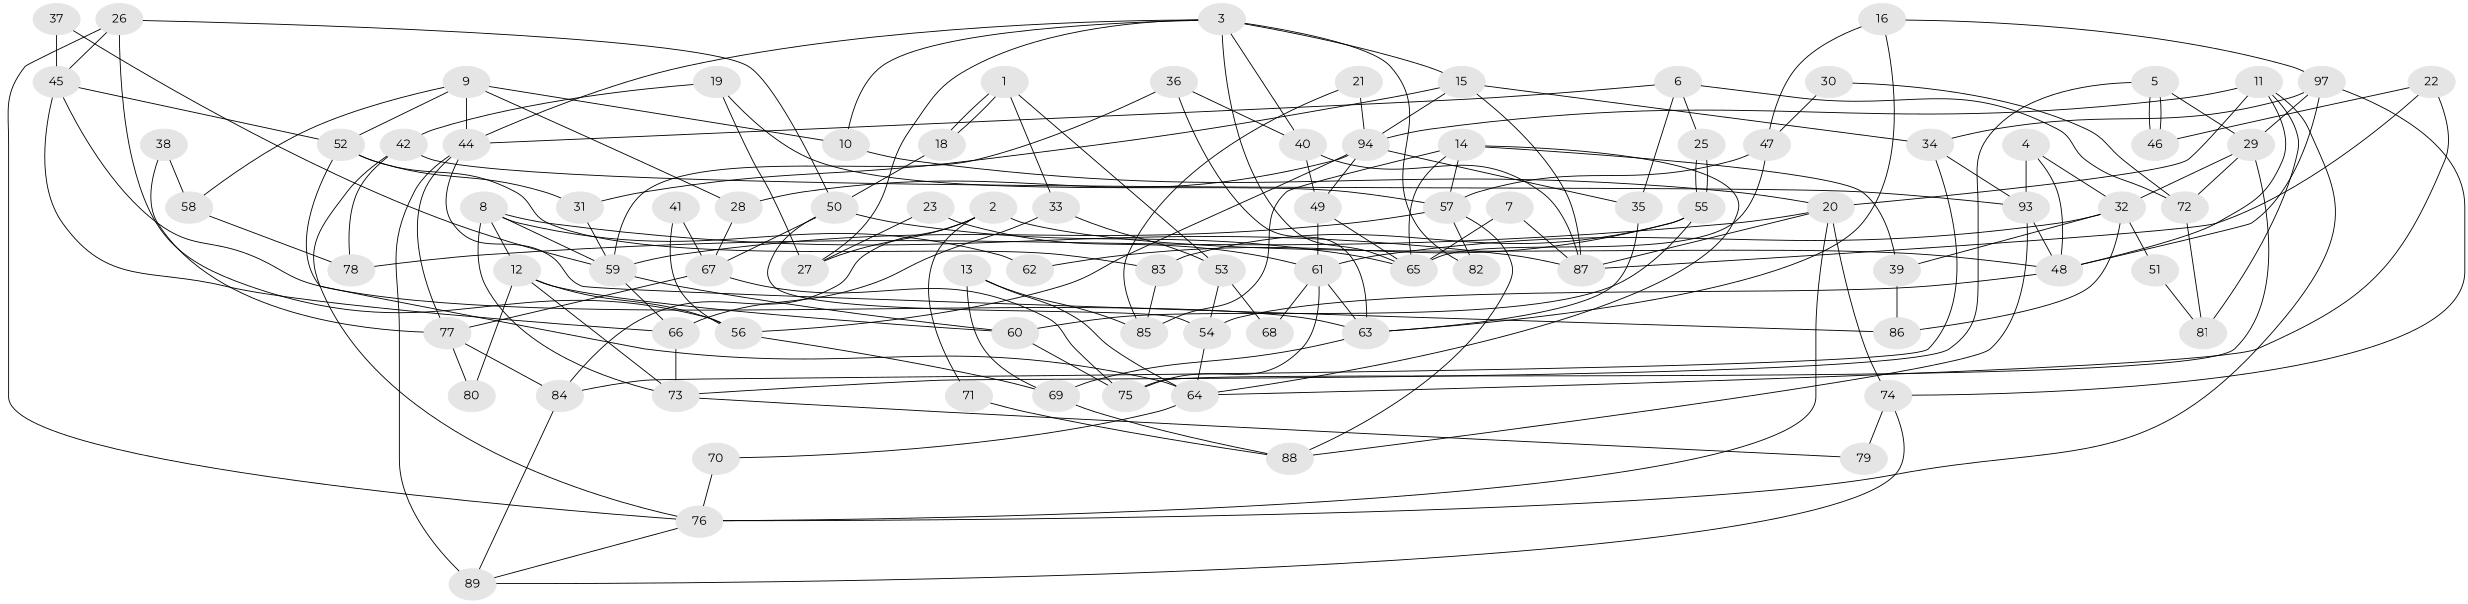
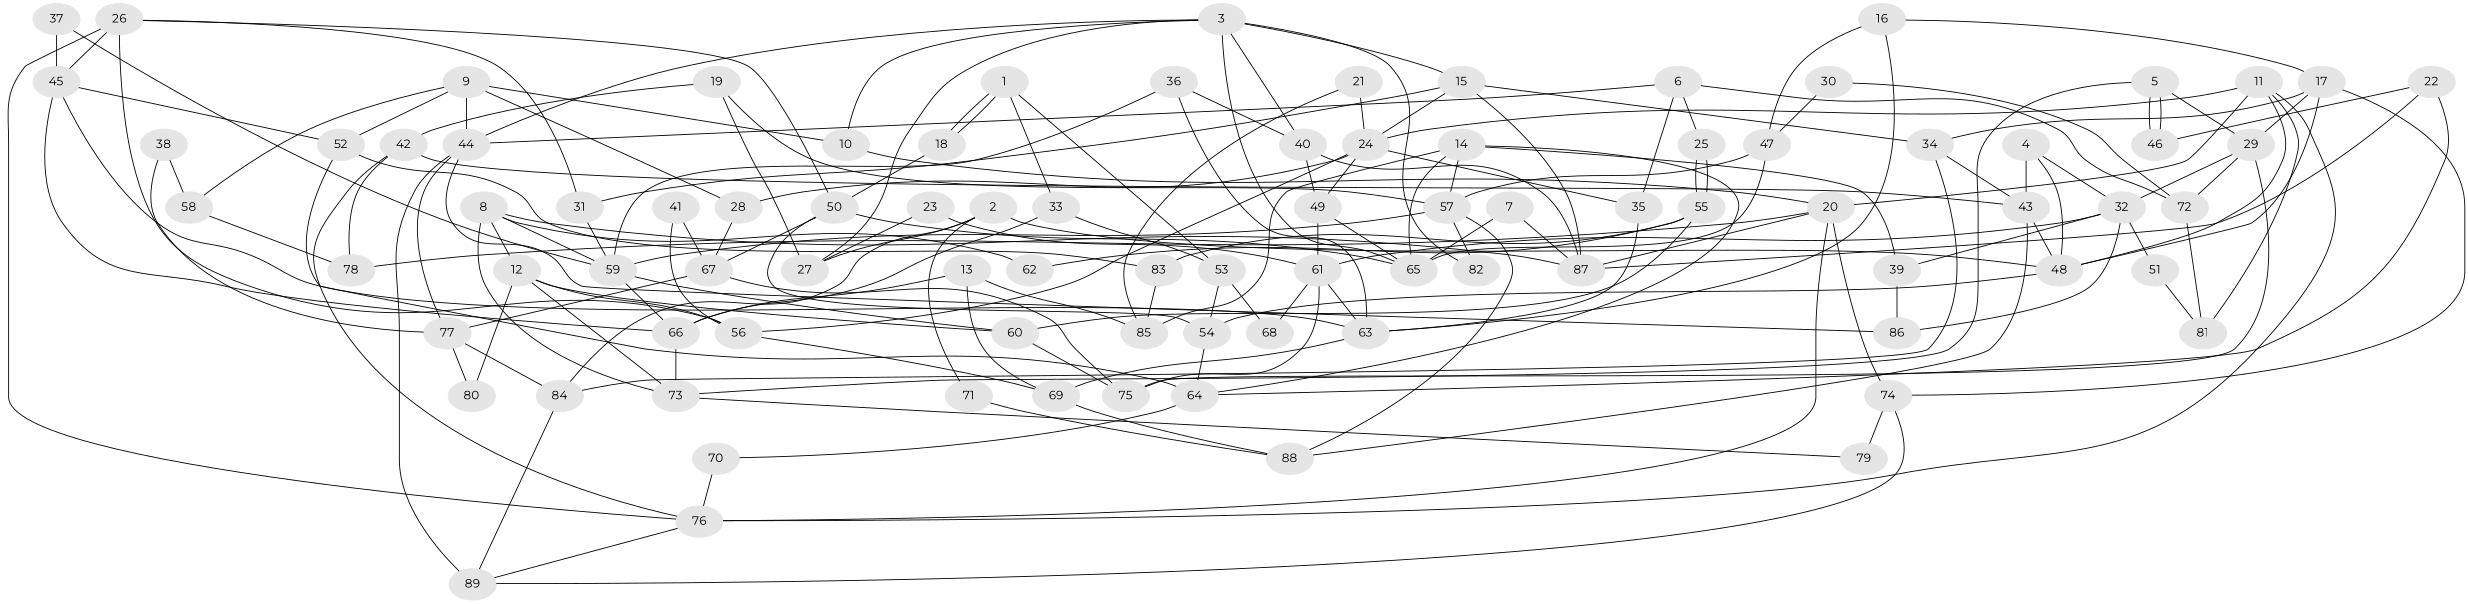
  graph {
    fontname=Montserrat
    node [color=gray90 fontname=Montserrat style=filled]
    edge [fontname=Montserrat]
    1
    18
    33
    53
    50
    66
    54
    68
    2
    27
    48
    71
    84
    88
    89
    3
    10
    15
    40
    44
    65
    82
    20
    87
-   24 [label=94]
+   24
    31
    34
    49
    86
    77
    4
    32
-   43 [label=93]
+   43
    39
    61
    51
    5
    29
    46
    73
    72
    75
    79
    6
    25
    35
    55
    63
    81
    7
    8
    12
    59
    62
    56
    60
    80
    9
    28
    52
    58
    67
    64
    83
    78
    76
    74
    11
    69
    13
    85
    70
    14
    57
    16
-   17 [label=97]
+   17
    47
    19
    42
    21
    22
    23
    26
    45
    30
    36
    37
    38
    41
    1 -- 18
    1 -- 18
    1 -- 33
    1 -- 53
    18 -- 50
    33 -- 53
    33 -- 66
    53 -- 54
    53 -- 68
    50 -- 54
    50 -- 65
    50 -- 67
    66 -- 73
    54 -- 64
    2 -- 27
    2 -- 48
    2 -- 71
    2 -- 84
    48 -- 54
    71 -- 88
    84 -- 89
    3 -- 27
    3 -- 10
    3 -- 15
    3 -- 40
    3 -- 44
    3 -- 65
    3 -- 82
    10 -- 20
    15 -- 87
    15 -- 24
    15 -- 31
    15 -- 34
    40 -- 87
    40 -- 49
    44 -- 89
    44 -- 86
    44 -- 77
    20 -- 87
    20 -- 78
    20 -- 76
    20 -- 74
    24 -- 49
    24 -- 35
    24 -- 56
    24 -- 28
    31 -- 59
    34 -- 84
    34 -- 43
    49 -- 65
    49 -- 61
    77 -- 84
    77 -- 80
    4 -- 48
    4 -- 32
    4 -- 43
    32 -- 86
    32 -- 39
    32 -- 61
    32 -- 51
    43 -- 48
    43 -- 88
    39 -- 86
    61 -- 68
    61 -- 75
    61 -- 63
    51 -- 81
    5 -- 29
    5 -- 46
    5 -- 46
    5 -- 73
    29 -- 32
    29 -- 72
    29 -- 75
    73 -- 79
    72 -- 81
    6 -- 44
    6 -- 72
    6 -- 25
    6 -- 35
    25 -- 55
    25 -- 55
    35 -- 63
    55 -- 62
    55 -- 60
    55 -- 83
    63 -- 69
    7 -- 65
    7 -- 87
    8 -- 87
    8 -- 73
    8 -- 12
    8 -- 59
    8 -- 62
    12 -- 73
    12 -- 56
    12 -- 60
    12 -- 80
    59 -- 66
    59 -- 60
    56 -- 69
    60 -- 75
    9 -- 10
    9 -- 44
    9 -- 28
    9 -- 52
    9 -- 58
    28 -- 67
    52 -- 64
    52 -- 83
    58 -- 78
    67 -- 77
    67 -- 75
    64 -- 70
    83 -- 85
    76 -- 89
    74 -- 89
    74 -- 79
    11 -- 48
    11 -- 20
    11 -- 24
    11 -- 81
    11 -- 76
    69 -- 88
-   13 -- 64
+   13 -- 66
    13 -- 69
    13 -- 85
    70 -- 76
    14 -- 65
    14 -- 39
    14 -- 64
    14 -- 85
    14 -- 57
    57 -- 88
    57 -- 82
    57 -- 59
    16 -- 63
    16 -- 17
    16 -- 47
    17 -- 48
    17 -- 34
    17 -- 29
    17 -- 74
    47 -- 65
    47 -- 57
    19 -- 27
    19 -- 57
    19 -- 42
    42 -- 43
    42 -- 78
    42 -- 76
    21 -- 24
    21 -- 85
    22 -- 87
    22 -- 46
    22 -- 64
    23 -- 27
    23 -- 61
    26 -- 50
-   52 -- 31
+   26 -- 31
    26 -- 56
    26 -- 76
    26 -- 45
    45 -- 66
    45 -- 63
    45 -- 52
    30 -- 72
    30 -- 47
    36 -- 40
    36 -- 63
    36 -- 59
    37 -- 59
    37 -- 45
    38 -- 77
    38 -- 58
    41 -- 56
    41 -- 67
  }
